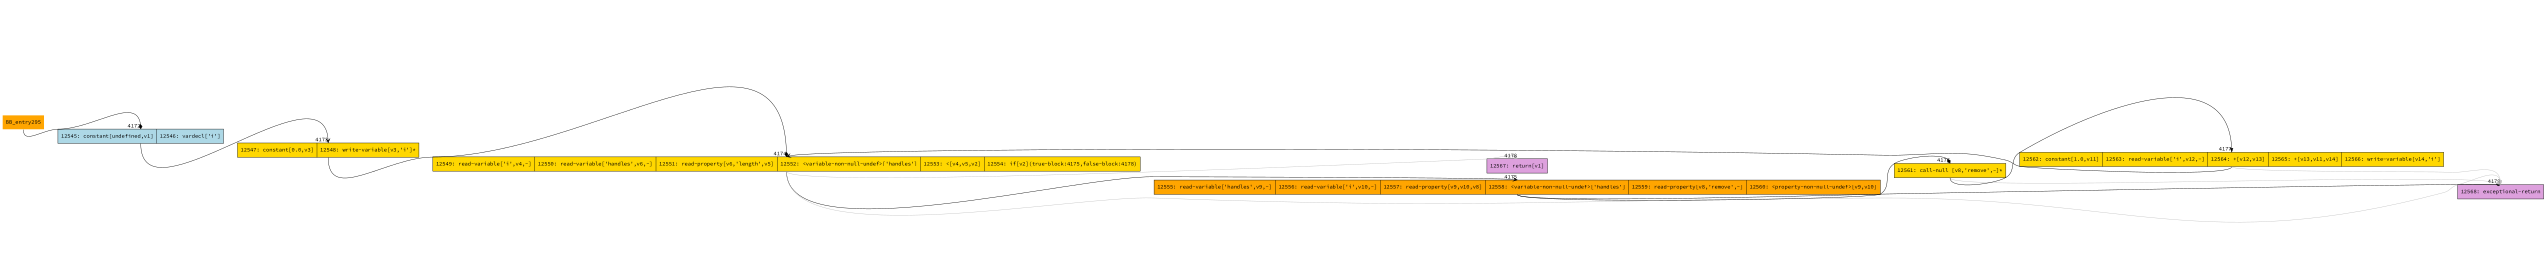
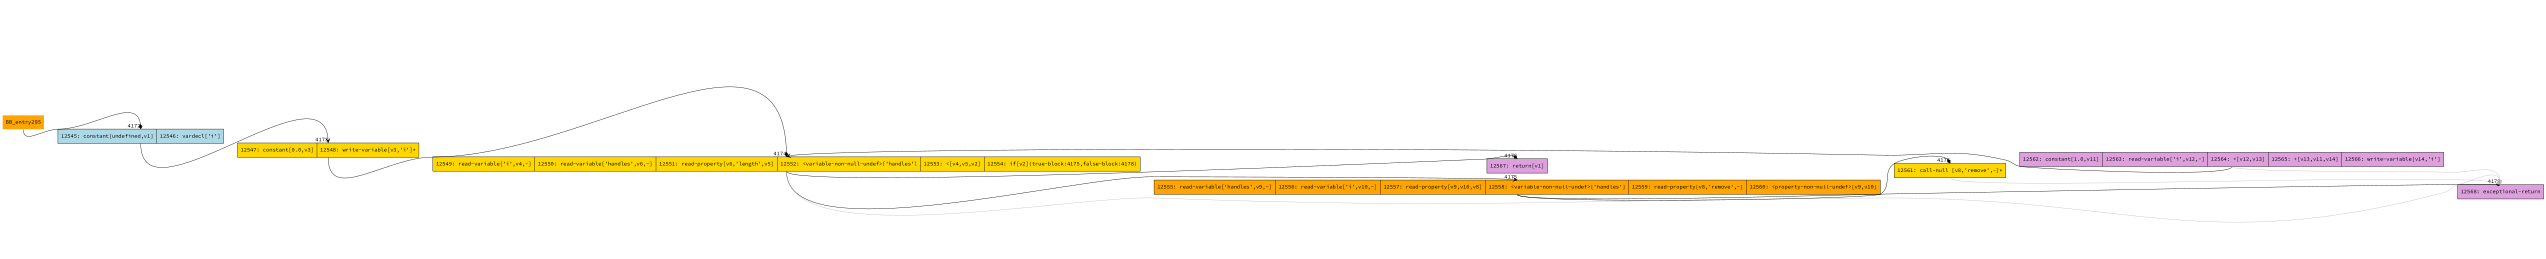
  digraph {
    fontname="Source Code Pro"
    rankdir=LR
    node [fillcolor=gold fontname="Source Code Pro" shape=record style=filled]
    edge [arrowhead=diamond fontname="Source Code Pro" headport=n tailport=s]
    BB_entry295 [fillcolor=orange shape=none]
    n2 [fillcolor=lightblue label="{12545: constant[undefined,v1]|12546: vardecl['i']}"]
    n3 [label="{12547: constant[0.0,v3]|12548: write-variable[v3,'i']*}"]
    n4 [label="{12549: read-variable['i',v4,-]|12550: read-variable['handles',v6,-]|12551: read-property[v6,'length',v5]|12552: \<variable-non-null-undef\>['handles']|12553: \<[v4,v5,v2]|12554: if[v2](true-block:4175,false-block:4178)}"]
    n5 [fillcolor=orange label="{12555: read-variable['handles',v9,-]|12556: read-variable['i',v10,-]|12557: read-property[v9,v10,v8]|12558: \<variable-non-null-undef\>['handles']|12559: read-property[v8,'remove',-]|12560: \<property-non-null-undef\>[v9,v10]}"]
    n6 [fillcolor=plum label="{12567: return[v1]}"]
    n7 [fillcolor=plum label="{12568: exceptional-return}"]
    n8 [label="{12561: call-null [v8,'remove',-]*}"]
-   n9 [label="{12562: constant[1.0,v11]|12563: read-variable['i',v12,-]|12564: +[v12,v13]|12565: +[v13,v11,v14]|12566: write-variable[v14,'i']}"]
+   n9 [fillcolor=plum label="{12562: constant[1.0,v11]|12563: read-variable['i',v12,-]|12564: +[v12,v13]|12565: +[v13,v11,v14]|12566: write-variable[v14,'i']}"]
    BB_entry295 -> n2 [headlabel="    4172"]
    n2 -> n3 [arrowhead=vee headlabel="      4173"]
    n3 -> n4 [headlabel="      4174"]
    n4 -> n5 [arrowhead=vee headlabel="      4175"]
-   n4 -> n6 [headlabel="      4178" color=gray]
+   n4 -> n6 [headlabel="      4178"]
    n4 -> n7 [arrowhead=normal color=gray headlabel="      4179"]
    n5 -> n7 [color=black]
    n5 -> n8 [headlabel="      4176"]
    n8 -> n7 [arrowhead=normal color=gray]
-   n8 -> n9 [arrowhead=normal headlabel="      4177"]
    n9 -> n4 [arrowhead=vee]
    n9 -> n7 [arrowhead=normal color=gray]
  }
